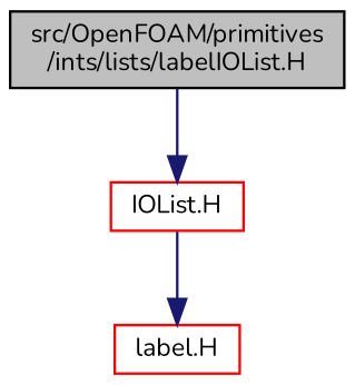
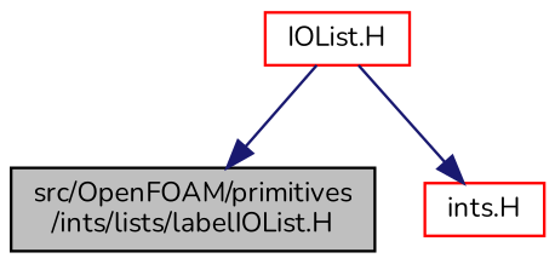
  digraph {
    fontname=Nunito
    node [color=red fontname=Nunito fontsize=10 shape=record]
    edge [color=midnightblue fontname=Nunito fontsize=10 labelfontname=Helvetica labelfontsize=10 style=solid]
    n1 [color=black fillcolor=grey75 fontcolor=black height=0.2 label="src/OpenFOAM/primitives\l/ints/lists/labelIOList.H" style=filled width=0.4]
    n2 [height=0.2 label="IOList.H" width=0.4]
-   n3 [height=0.2 label="label.H" width=0.4]
-   n1 -> n2
+   n3 [height=0.2 label="ints.H" width=0.4]
+   n2 -> n1
    n2 -> n3
  }
